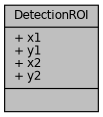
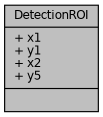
  digraph {
-   n1 [color=black fillcolor=grey75 fontcolor=black fontname=Helvetica fontsize=10 height=0.2 label="{DetectionROI\n|+ x1\l+ y1\l+ x2\l+ y2\l|}" shape=record style=filled width=0.4]
+   n1 [color=black fillcolor=grey75 fontcolor=black fontname=Helvetica fontsize=10 height=0.2 label="{DetectionROI\n|+ x1\l+ y1\l+ x2\l+ y5\l|}" shape=record style=filled width=0.4]
  }
